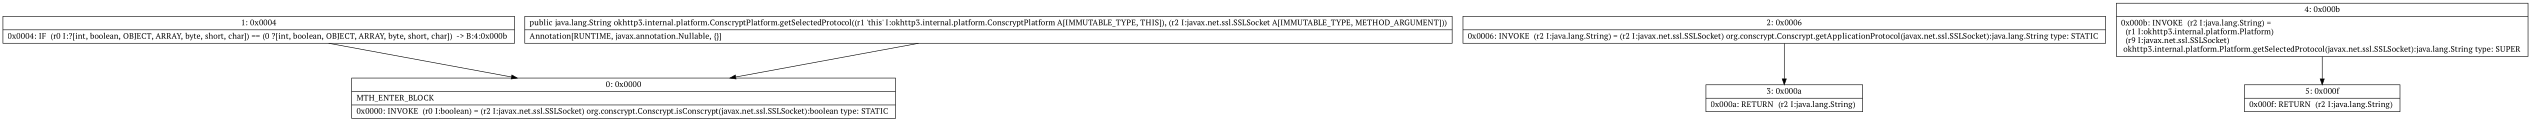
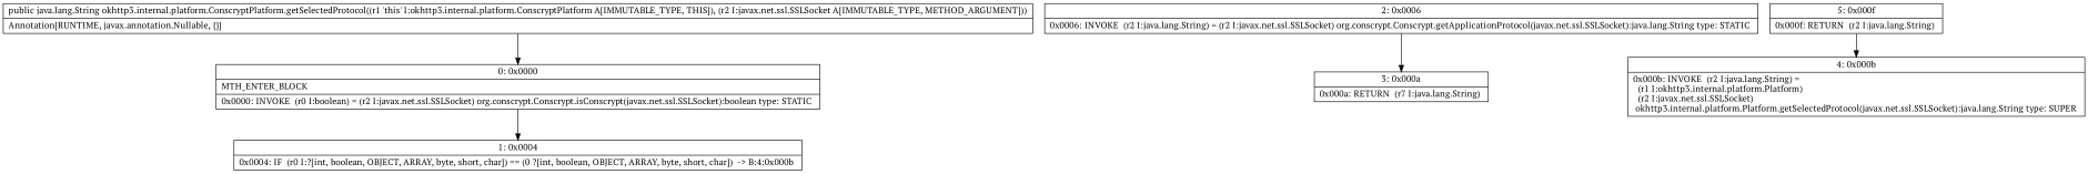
  digraph {
    fontname="PT Serif"
    node [fontname="PT Serif" shape=record]
    edge [fontname="PT Serif"]
    n1 [label="{0\:\ 0x0000|MTH_ENTER_BLOCK\l|0x0000: INVOKE  (r0 I:boolean) = (r2 I:javax.net.ssl.SSLSocket) org.conscrypt.Conscrypt.isConscrypt(javax.net.ssl.SSLSocket):boolean type: STATIC \l}"]
    n2 [label="{1\:\ 0x0004|0x0004: IF  (r0 I:?[int, boolean, OBJECT, ARRAY, byte, short, char]) == (0 ?[int, boolean, OBJECT, ARRAY, byte, short, char])  \-\> B:4:0x000b \l}"]
    n3 [label="{2\:\ 0x0006|0x0006: INVOKE  (r2 I:java.lang.String) = (r2 I:javax.net.ssl.SSLSocket) org.conscrypt.Conscrypt.getApplicationProtocol(javax.net.ssl.SSLSocket):java.lang.String type: STATIC \l}"]
-   n4 [label="{3\:\ 0x000a|0x000a: RETURN  (r2 I:java.lang.String) \l}"]
-   n5 [label="{4\:\ 0x000b|0x000b: INVOKE  (r2 I:java.lang.String) = \l  (r1 I:okhttp3.internal.platform.Platform)\l  (r9 I:javax.net.ssl.SSLSocket)\l okhttp3.internal.platform.Platform.getSelectedProtocol(javax.net.ssl.SSLSocket):java.lang.String type: SUPER \l}"]
+   n4 [label="{3\:\ 0x000a|0x000a: RETURN  (r7 I:java.lang.String) \l}"]
+   n5 [label="{4\:\ 0x000b|0x000b: INVOKE  (r2 I:java.lang.String) = \l  (r1 I:okhttp3.internal.platform.Platform)\l  (r2 I:javax.net.ssl.SSLSocket)\l okhttp3.internal.platform.Platform.getSelectedProtocol(javax.net.ssl.SSLSocket):java.lang.String type: SUPER \l}"]
    n6 [label="{5\:\ 0x000f|0x000f: RETURN  (r2 I:java.lang.String) \l}"]
    n7 [label="{public java.lang.String okhttp3.internal.platform.ConscryptPlatform.getSelectedProtocol((r1 'this' I:okhttp3.internal.platform.ConscryptPlatform A[IMMUTABLE_TYPE, THIS]), (r2 I:javax.net.ssl.SSLSocket A[IMMUTABLE_TYPE, METHOD_ARGUMENT]))  | Annotation[RUNTIME, javax.annotation.Nullable, \{\}]\l}"]
-   n2 -> n1
+   n1 -> n2
    n3 -> n4
-   n5 -> n6
+   n6 -> n5
    n7 -> n1
  }
